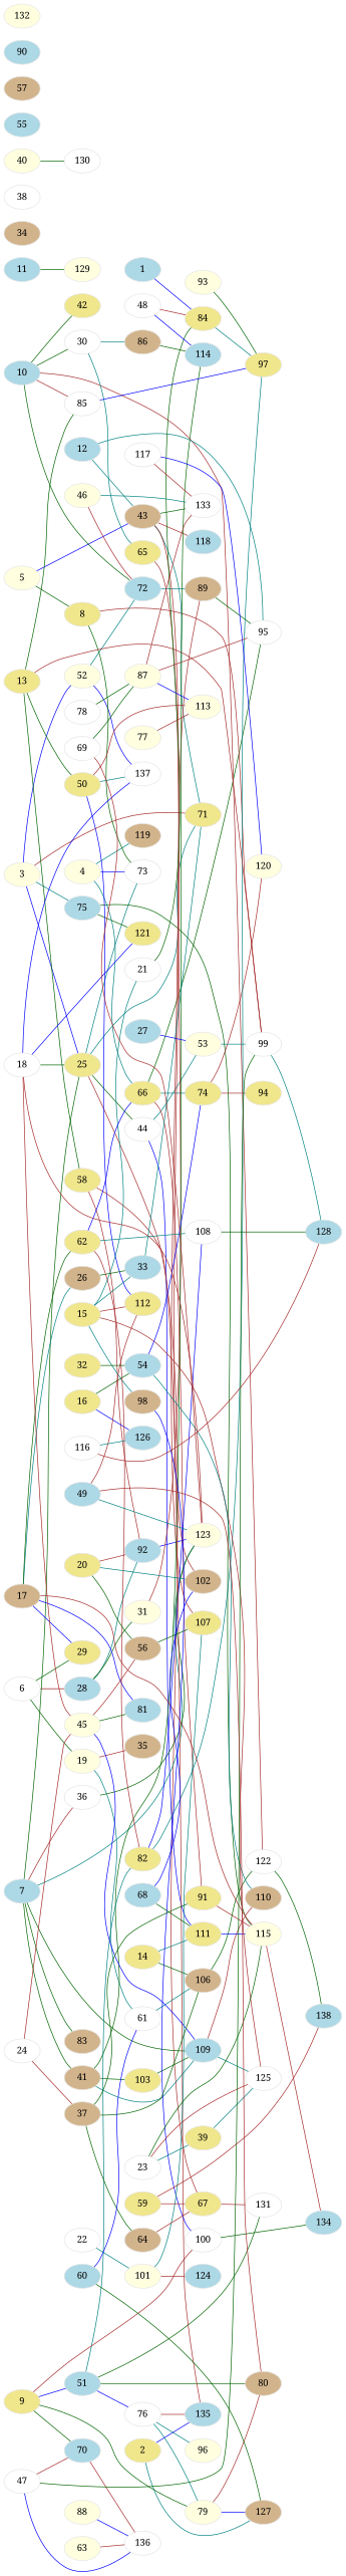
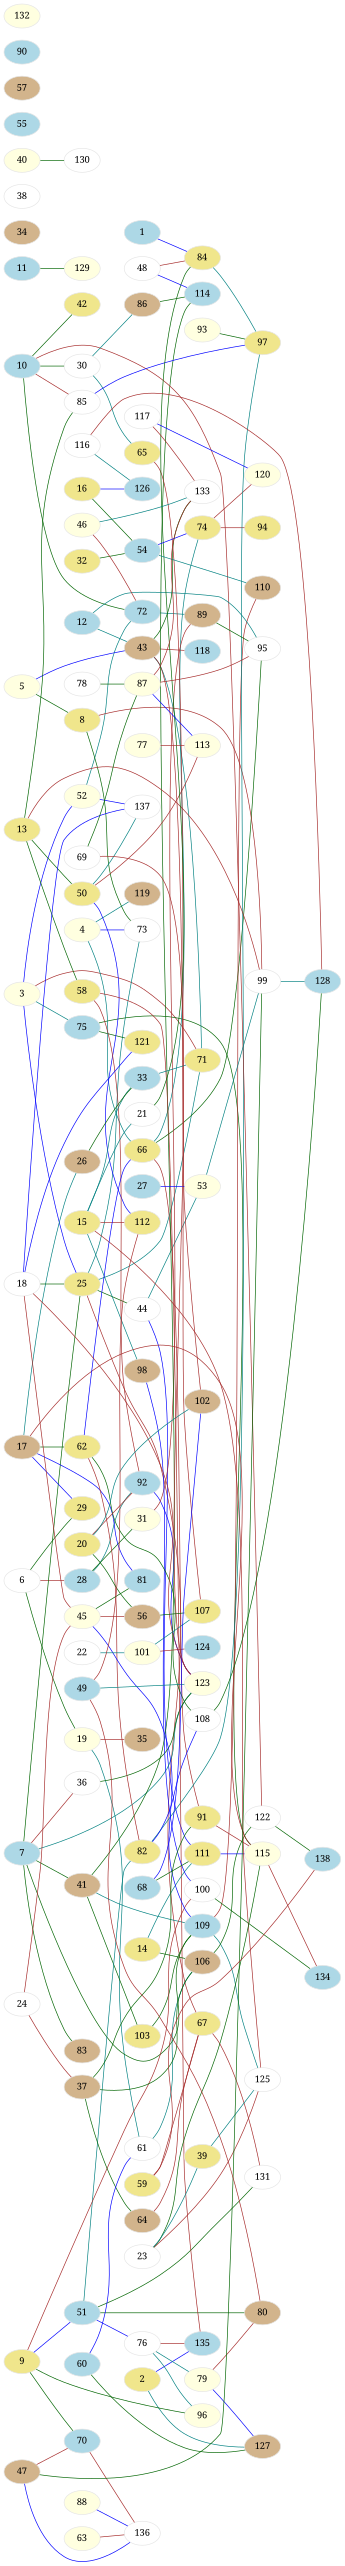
  graph {
    fontname="Noto Serif"
    rankdir=LR
    node [color=gray90 fillcolor=khaki fontname="Noto Serif" style=filled]
    edge [color=darkgreen fontname="Noto Serif"]
    1 [fillcolor=lightblue]
    84
    97
    127 [fillcolor=tan]
    2
    135 [fillcolor=lightblue]
    3 [fillcolor=lightyellow]
    25
    52 [fillcolor=lightyellow]
    71
    75 [fillcolor=lightblue]
    73 [fillcolor=white]
    67
    44 [fillcolor=white]
    72 [fillcolor=lightblue]
    137 [fillcolor=white]
    115 [fillcolor=lightyellow]
    121
    4 [fillcolor=lightyellow]
    66
    119 [fillcolor=tan]
    95 [fillcolor=white]
    91
    74
    5 [fillcolor=lightyellow]
    8
    43 [fillcolor=tan]
    99 [fillcolor=white]
    107
    118 [fillcolor=lightblue]
    133 [fillcolor=white]
    6 [fillcolor=white]
    19 [fillcolor=lightyellow]
    28 [fillcolor=lightblue]
    29
    35 [fillcolor=tan]
    61 [fillcolor=white]
    92 [fillcolor=lightblue]
    31 [fillcolor=lightyellow]
    7 [fillcolor=lightblue]
    36 [fillcolor=white]
    41 [fillcolor=tan]
    83 [fillcolor=tan]
    109 [fillcolor=lightblue]
    123 [fillcolor=lightyellow]
    103
    114 [fillcolor=lightblue]
    131 [fillcolor=white]
    125 [fillcolor=white]
    110 [fillcolor=tan]
    128 [fillcolor=lightblue]
    51 [fillcolor=lightblue]
    9
    70 [fillcolor=lightblue]
    79 [fillcolor=lightyellow]
    100 [fillcolor=white]
    80 [fillcolor=tan]
    76 [fillcolor=white]
    82
    136 [fillcolor=white]
    134 [fillcolor=lightblue]
    10 [fillcolor=lightblue]
    30 [fillcolor=white]
    42
    85 [fillcolor=white]
    122 [fillcolor=white]
    65
    86 [fillcolor=tan]
    89 [fillcolor=tan]
    138 [fillcolor=lightblue]
    11 [fillcolor=lightblue]
    129 [fillcolor=lightyellow]
    12 [fillcolor=lightblue]
    13
    50
    58
    112
    113 [fillcolor=lightyellow]
    106 [fillcolor=tan]
    14
    111
    21 [fillcolor=white]
    15
    33 [fillcolor=lightblue]
    98 [fillcolor=tan]
    54 [fillcolor=lightblue]
    16
    126 [fillcolor=lightblue]
    17 [fillcolor=tan]
    26 [fillcolor=tan]
    62
    81 [fillcolor=lightblue]
    108 [fillcolor=white]
    18 [fillcolor=white]
    45 [fillcolor=lightyellow]
    56 [fillcolor=tan]
    20
    102 [fillcolor=tan]
    22 [fillcolor=white]
    101 [fillcolor=lightyellow]
    124 [fillcolor=lightblue]
    23 [fillcolor=white]
    39
    24 [fillcolor=white]
    37 [fillcolor=tan]
    64 [fillcolor=tan]
    53 [fillcolor=lightyellow]
    27 [fillcolor=lightblue]
    32
    34 [fillcolor=tan]
    38 [fillcolor=white]
    40 [fillcolor=lightyellow]
    130 [fillcolor=white]
    46 [fillcolor=lightyellow]
-   47 [fillcolor=white]
+   47 [fillcolor=tan]
    48 [fillcolor=white]
    49 [fillcolor=lightblue]
    96 [fillcolor=lightyellow]
    94
    120 [fillcolor=lightyellow]
    55 [fillcolor=lightblue]
    57 [fillcolor=tan]
    59
    60 [fillcolor=lightblue]
    63 [fillcolor=lightyellow]
    68 [fillcolor=lightblue]
    69 [fillcolor=white]
    87 [fillcolor=lightyellow]
    77 [fillcolor=lightyellow]
    78 [fillcolor=white]
    88 [fillcolor=lightyellow]
    90 [fillcolor=lightblue]
    93 [fillcolor=lightyellow]
    116 [fillcolor=white]
    117 [fillcolor=white]
    132 [fillcolor=lightyellow]
    1 -- 84 [color=blue]
    84 -- 97 [color=teal]
    2 -- 127 [color=teal]
    2 -- 135 [color=blue]
    3 -- 25 [color=blue]
    3 -- 52 [color=blue]
    3 -- 71 [color=brown]
    3 -- 75 [color=teal]
    25 -- 71 [color=teal]
    25 -- 73 [color=teal]
    25 -- 67 [color=brown]
    25 -- 44
    52 -- 72 [color=teal]
    52 -- 137 [color=blue]
    75 -- 115
    75 -- 121
    67 -- 131 [color=brown]
    44 -- 111 [color=blue]
    44 -- 53 [color=teal]
    72 -- 89 [color=teal]
    115 -- 134 [color=brown]
    4 -- 73 [color=blue]
    4 -- 66 [color=teal]
    4 -- 119 [color=teal]
    66 -- 95
    66 -- 91 [color=brown]
    66 -- 74 [color=teal]
    91 -- 115 [color=brown]
    74 -- 94 [color=brown]
    74 -- 120 [color=brown]
    5 -- 8
    5 -- 43 [color=blue]
    8 -- 73
    8 -- 99 [color=brown]
    43 -- 71 [color=teal]
    43 -- 107 [color=brown]
    43 -- 118 [color=brown]
    43 -- 133
    99 -- 128 [color=teal]
    6 -- 19
    6 -- 28 [color=brown]
    6 -- 29
    19 -- 35 [color=brown]
    19 -- 61 [color=teal]
    28 -- 92 [color=teal]
    28 -- 31
    61 -- 106 [color=teal]
    92 -- 123 [color=blue]
    31 -- 89 [color=brown]
    7 -- 25
    7 -- 36 [color=brown]
    7 -- 41
    7 -- 83
    7 -- 109
    7 -- 123 [color=teal]
    36 -- 123
    41 -- 109 [color=teal]
    41 -- 103
    41 -- 114
    109 -- 125 [color=teal]
    109 -- 110 [color=brown]
    103 -- 109
    51 -- 131
    51 -- 80
    51 -- 76 [color=blue]
    51 -- 82 [color=teal]
    9 -- 51 [color=blue]
    9 -- 70
-   9 -- 79
+   9 -- 96
    9 -- 100 [color=brown]
    70 -- 136 [color=brown]
    79 -- 127 [color=blue]
    79 -- 80 [color=brown]
    100 -- 134
    76 -- 135 [color=brown]
    76 -- 79 [color=teal]
    76 -- 96 [color=teal]
    82 -- 97 [color=teal]
    82 -- 108 [color=blue]
    10 -- 72
    10 -- 30
    10 -- 42
    10 -- 85 [color=brown]
    10 -- 122 [color=brown]
    30 -- 65 [color=teal]
    30 -- 86 [color=teal]
    85 -- 97 [color=blue]
    122 -- 138
    65 -- 102 [color=brown]
    86 -- 114
    89 -- 95
    11 -- 129
    12 -- 95 [color=teal]
    12 -- 43 [color=teal]
    13 -- 99 [color=brown]
    13 -- 85
    13 -- 50
    13 -- 58
    50 -- 137 [color=teal]
    50 -- 112 [color=blue]
    50 -- 113 [color=brown]
    58 -- 135 [color=brown]
    58 -- 92 [color=brown]
    106 -- 122
    14 -- 106
    14 -- 111 [color=teal]
    111 -- 115 [color=blue]
    21 -- 84
    15 -- 125 [color=brown]
    15 -- 112 [color=brown]
    15 -- 21 [color=teal]
    15 -- 33 [color=teal]
    15 -- 98 [color=teal]
    33 -- 71 [color=teal]
    98 -- 100 [color=blue]
    54 -- 74 [color=blue]
    54 -- 110 [color=teal]
    16 -- 54
    16 -- 126 [color=blue]
    17 -- 115 [color=brown]
    17 -- 29 [color=blue]
    17 -- 26 [color=teal]
    17 -- 62
    17 -- 81 [color=blue]
    26 -- 33
    62 -- 66 [color=blue]
    62 -- 82 [color=brown]
-   62 -- 108 [color=teal]
+   62 -- 108
    108 -- 128
    18 -- 25
    18 -- 137 [color=blue]
    18 -- 121 [color=blue]
    18 -- 123 [color=brown]
    18 -- 45 [color=brown]
    45 -- 109 [color=blue]
    45 -- 81
    45 -- 56 [color=brown]
    56 -- 107
    20 -- 92 [color=brown]
    20 -- 56
    20 -- 102 [color=teal]
    22 -- 101 [color=teal]
    101 -- 107 [color=teal]
    101 -- 124 [color=brown]
    23 -- 115
    23 -- 125 [color=brown]
    23 -- 39 [color=teal]
    39 -- 125 [color=teal]
    24 -- 45 [color=brown]
    24 -- 37 [color=brown]
    37 -- 91
    37 -- 106
    37 -- 64
    64 -- 67 [color=brown]
    53 -- 99 [color=teal]
    27 -- 53 [color=blue]
    32 -- 54
    40 -- 130
    46 -- 72 [color=brown]
    46 -- 133 [color=teal]
    47 -- 99
    47 -- 70 [color=brown]
    47 -- 136 [color=blue]
    48 -- 84 [color=brown]
    48 -- 114 [color=blue]
    49 -- 123 [color=teal]
    49 -- 80 [color=brown]
    49 -- 112 [color=brown]
    59 -- 67 [color=brown]
    59 -- 138 [color=brown]
    60 -- 127
    60 -- 61 [color=blue]
    63 -- 136 [color=brown]
    68 -- 111
    68 -- 102 [color=blue]
    69 -- 123 [color=brown]
    69 -- 87
    87 -- 95 [color=brown]
    87 -- 133 [color=brown]
    87 -- 113 [color=blue]
    77 -- 113 [color=brown]
    78 -- 87
    88 -- 136 [color=blue]
    93 -- 97
    116 -- 128 [color=brown]
    116 -- 126 [color=teal]
    117 -- 133 [color=brown]
    117 -- 120 [color=blue]
  }
